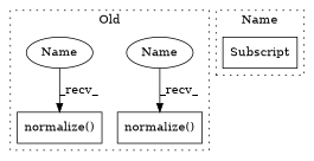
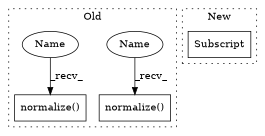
  digraph {
    node [a=75 l="12,1" shape=box]
    n1 [label="normalize()" s="2511,2528"]
    n2 [label="normalize()" s="2531,2554"]
    n3 [a=87 l=1 label=Name s=2511 shape=ellipse]
    n4 [a=87 l=1 label=Name s=2531 shape=ellipse]
    n5 [a=63 l="53,0" label=Subscript s="2965,0"]
    subgraph cluster_1 {
      label=Old
      style=dotted
      n1
      n2
      n3
      n4
    }
    subgraph cluster_2 {
-     label=Name
+     label=New
      style=dotted
      n5
    }
    n3 -> n1 [label=_recv_]
    n4 -> n2 [label=_recv_]
  }
